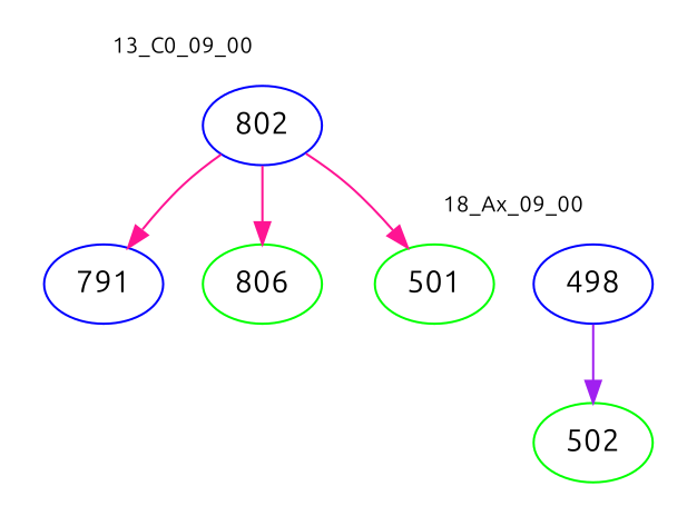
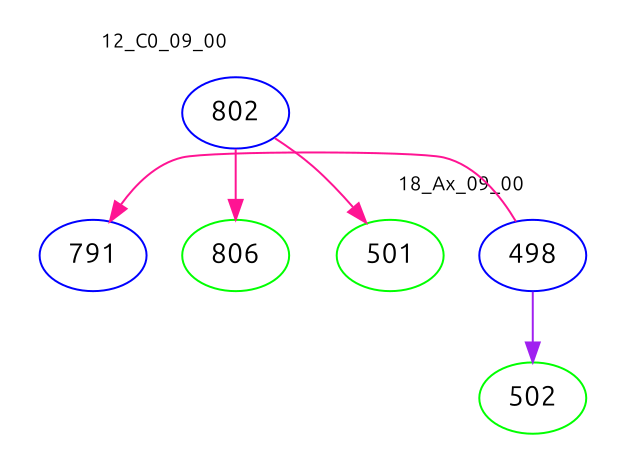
  digraph {
    fontname=Ubuntu
    node [color=blue fontname=Ubuntu]
    edge [color=deeppink fontname=Ubuntu]
    n1 [label=498]
    n2 [color=green label=501]
    n3 [color=green label=502]
    n4 [label=802]
    n5 [label=791]
    n6 [color=green label=806]
    subgraph cluster_1 {
      color=white
      fontsize=10
      label="18_Ax_09_00"
      n1
      n2
      n3
    }
    subgraph cluster_2 {
      color=white
      fontsize=10
-     label="13_C0_09_00"
+     label="12_C0_09_00"
      n4
      n5
      n6
    }
    n1 -> n3 [color=purple]
    n4 -> n2
-   n4 -> n5
+   n1 -> n5
    n4 -> n6
  }
